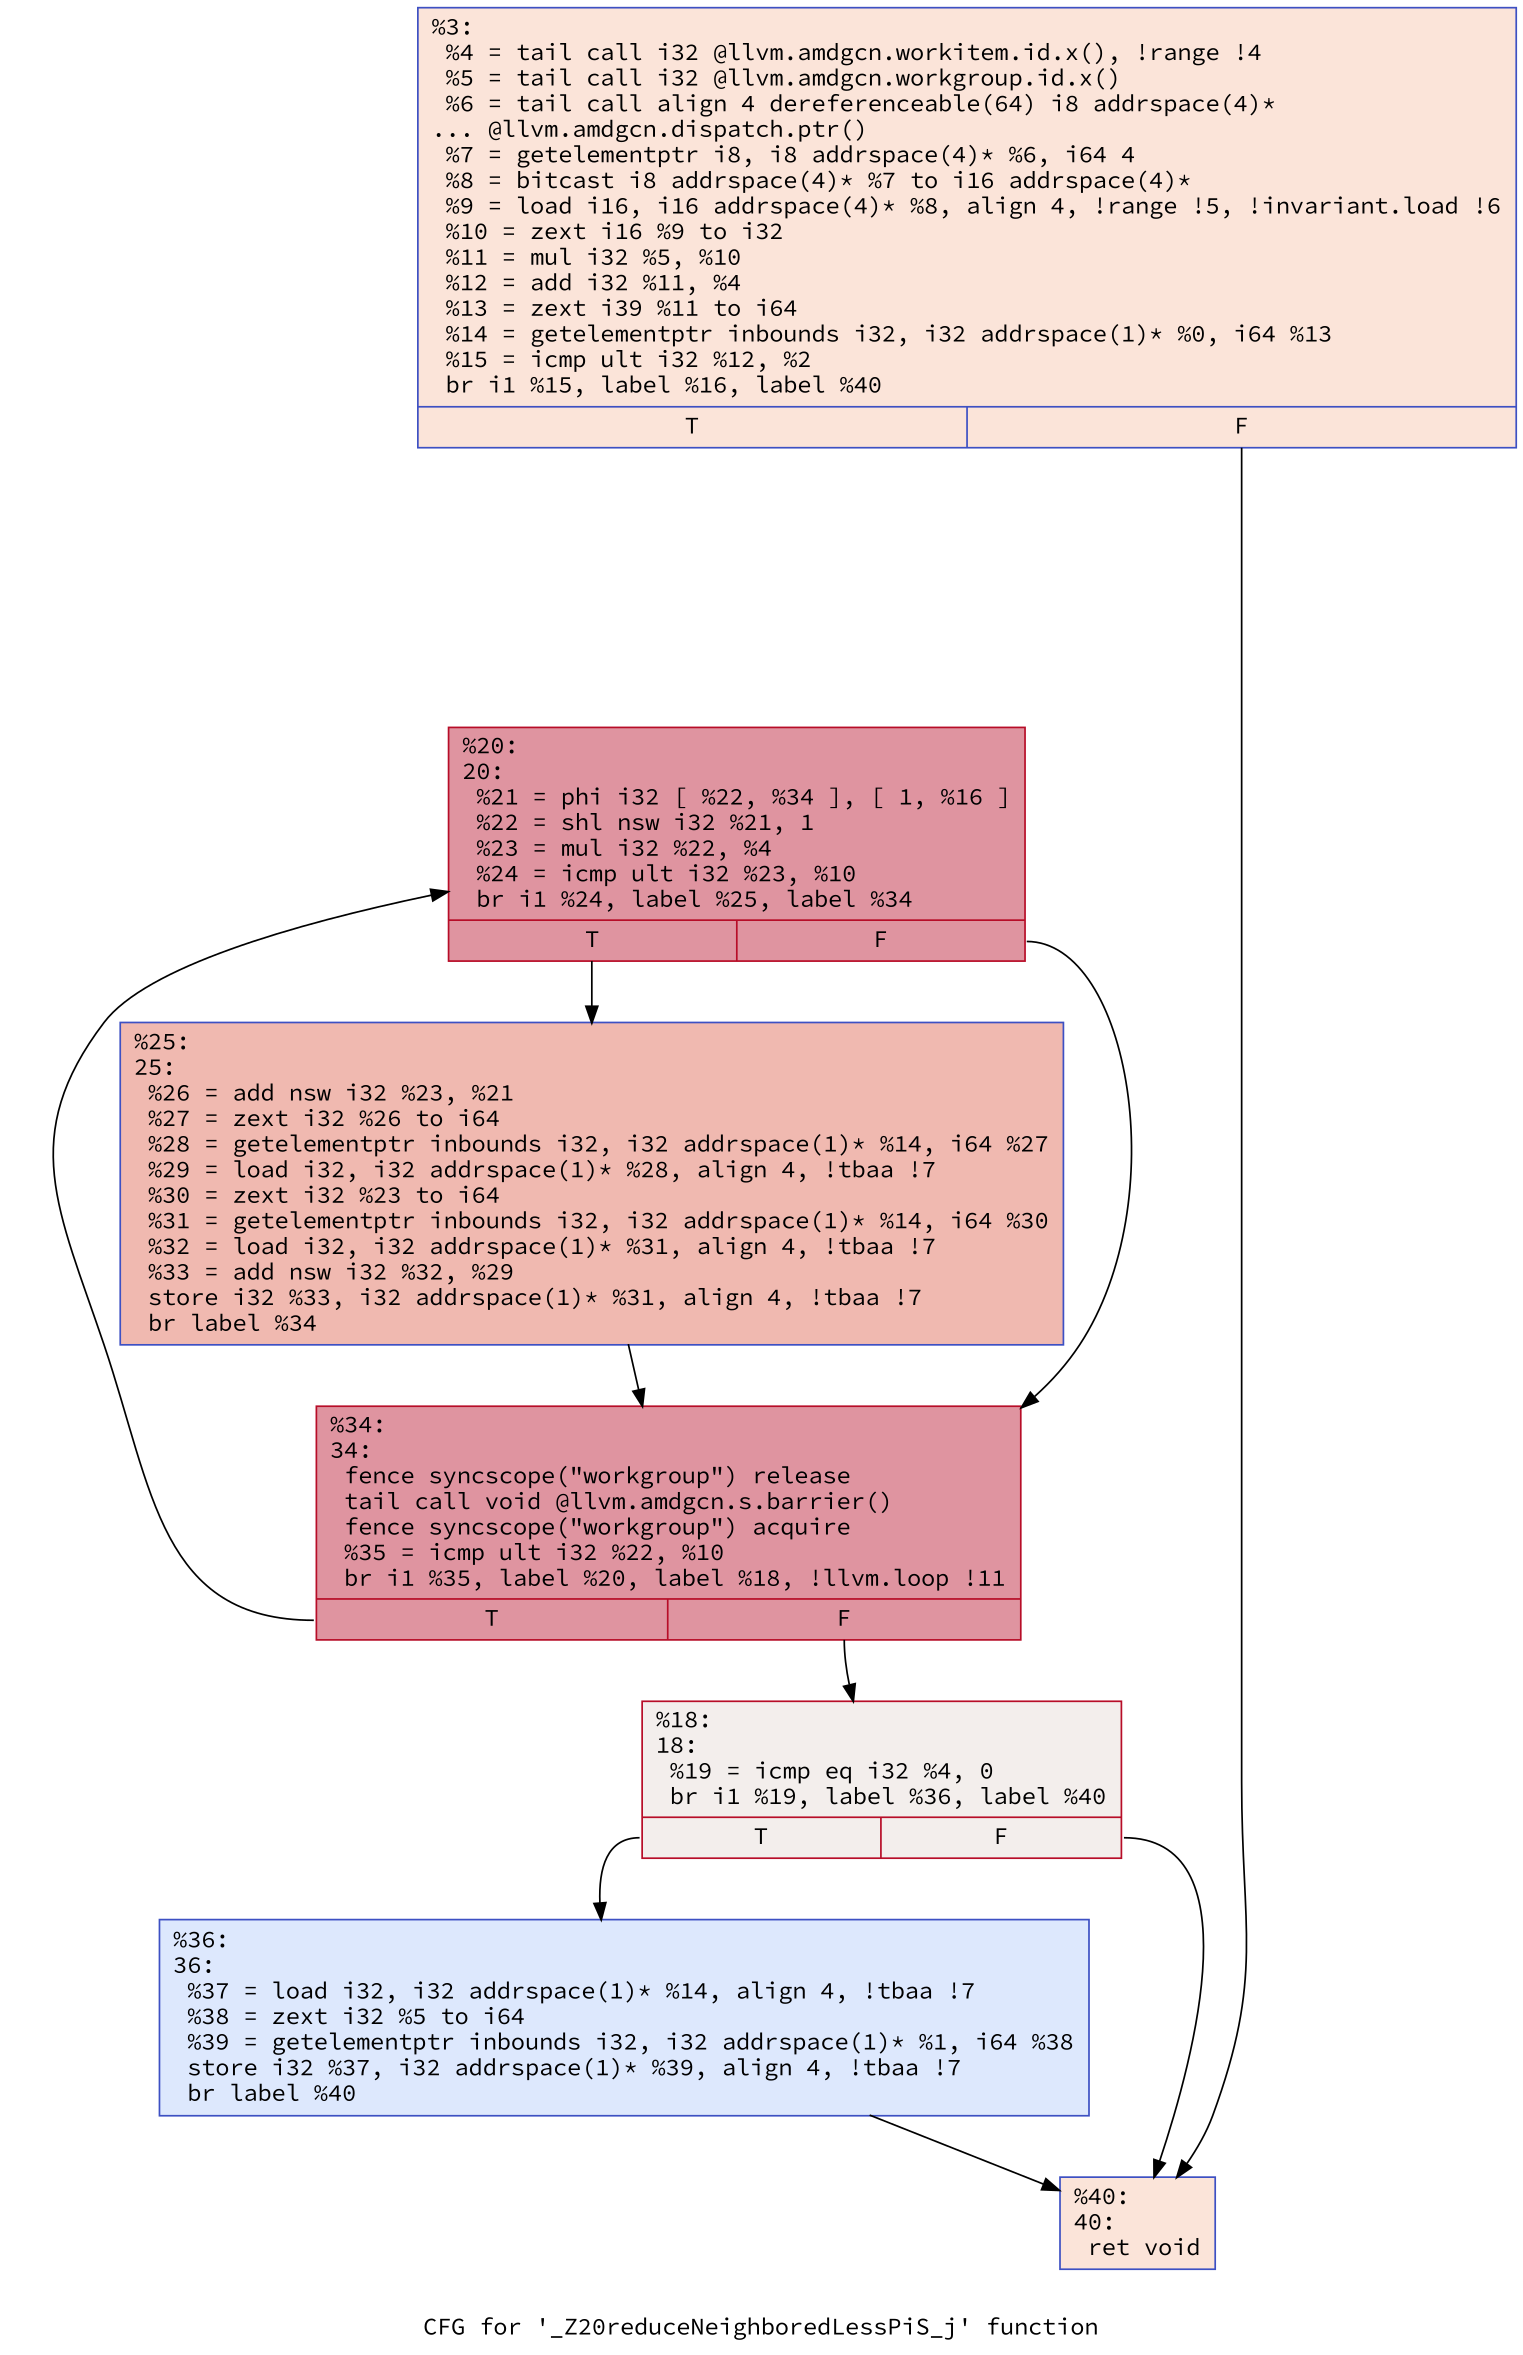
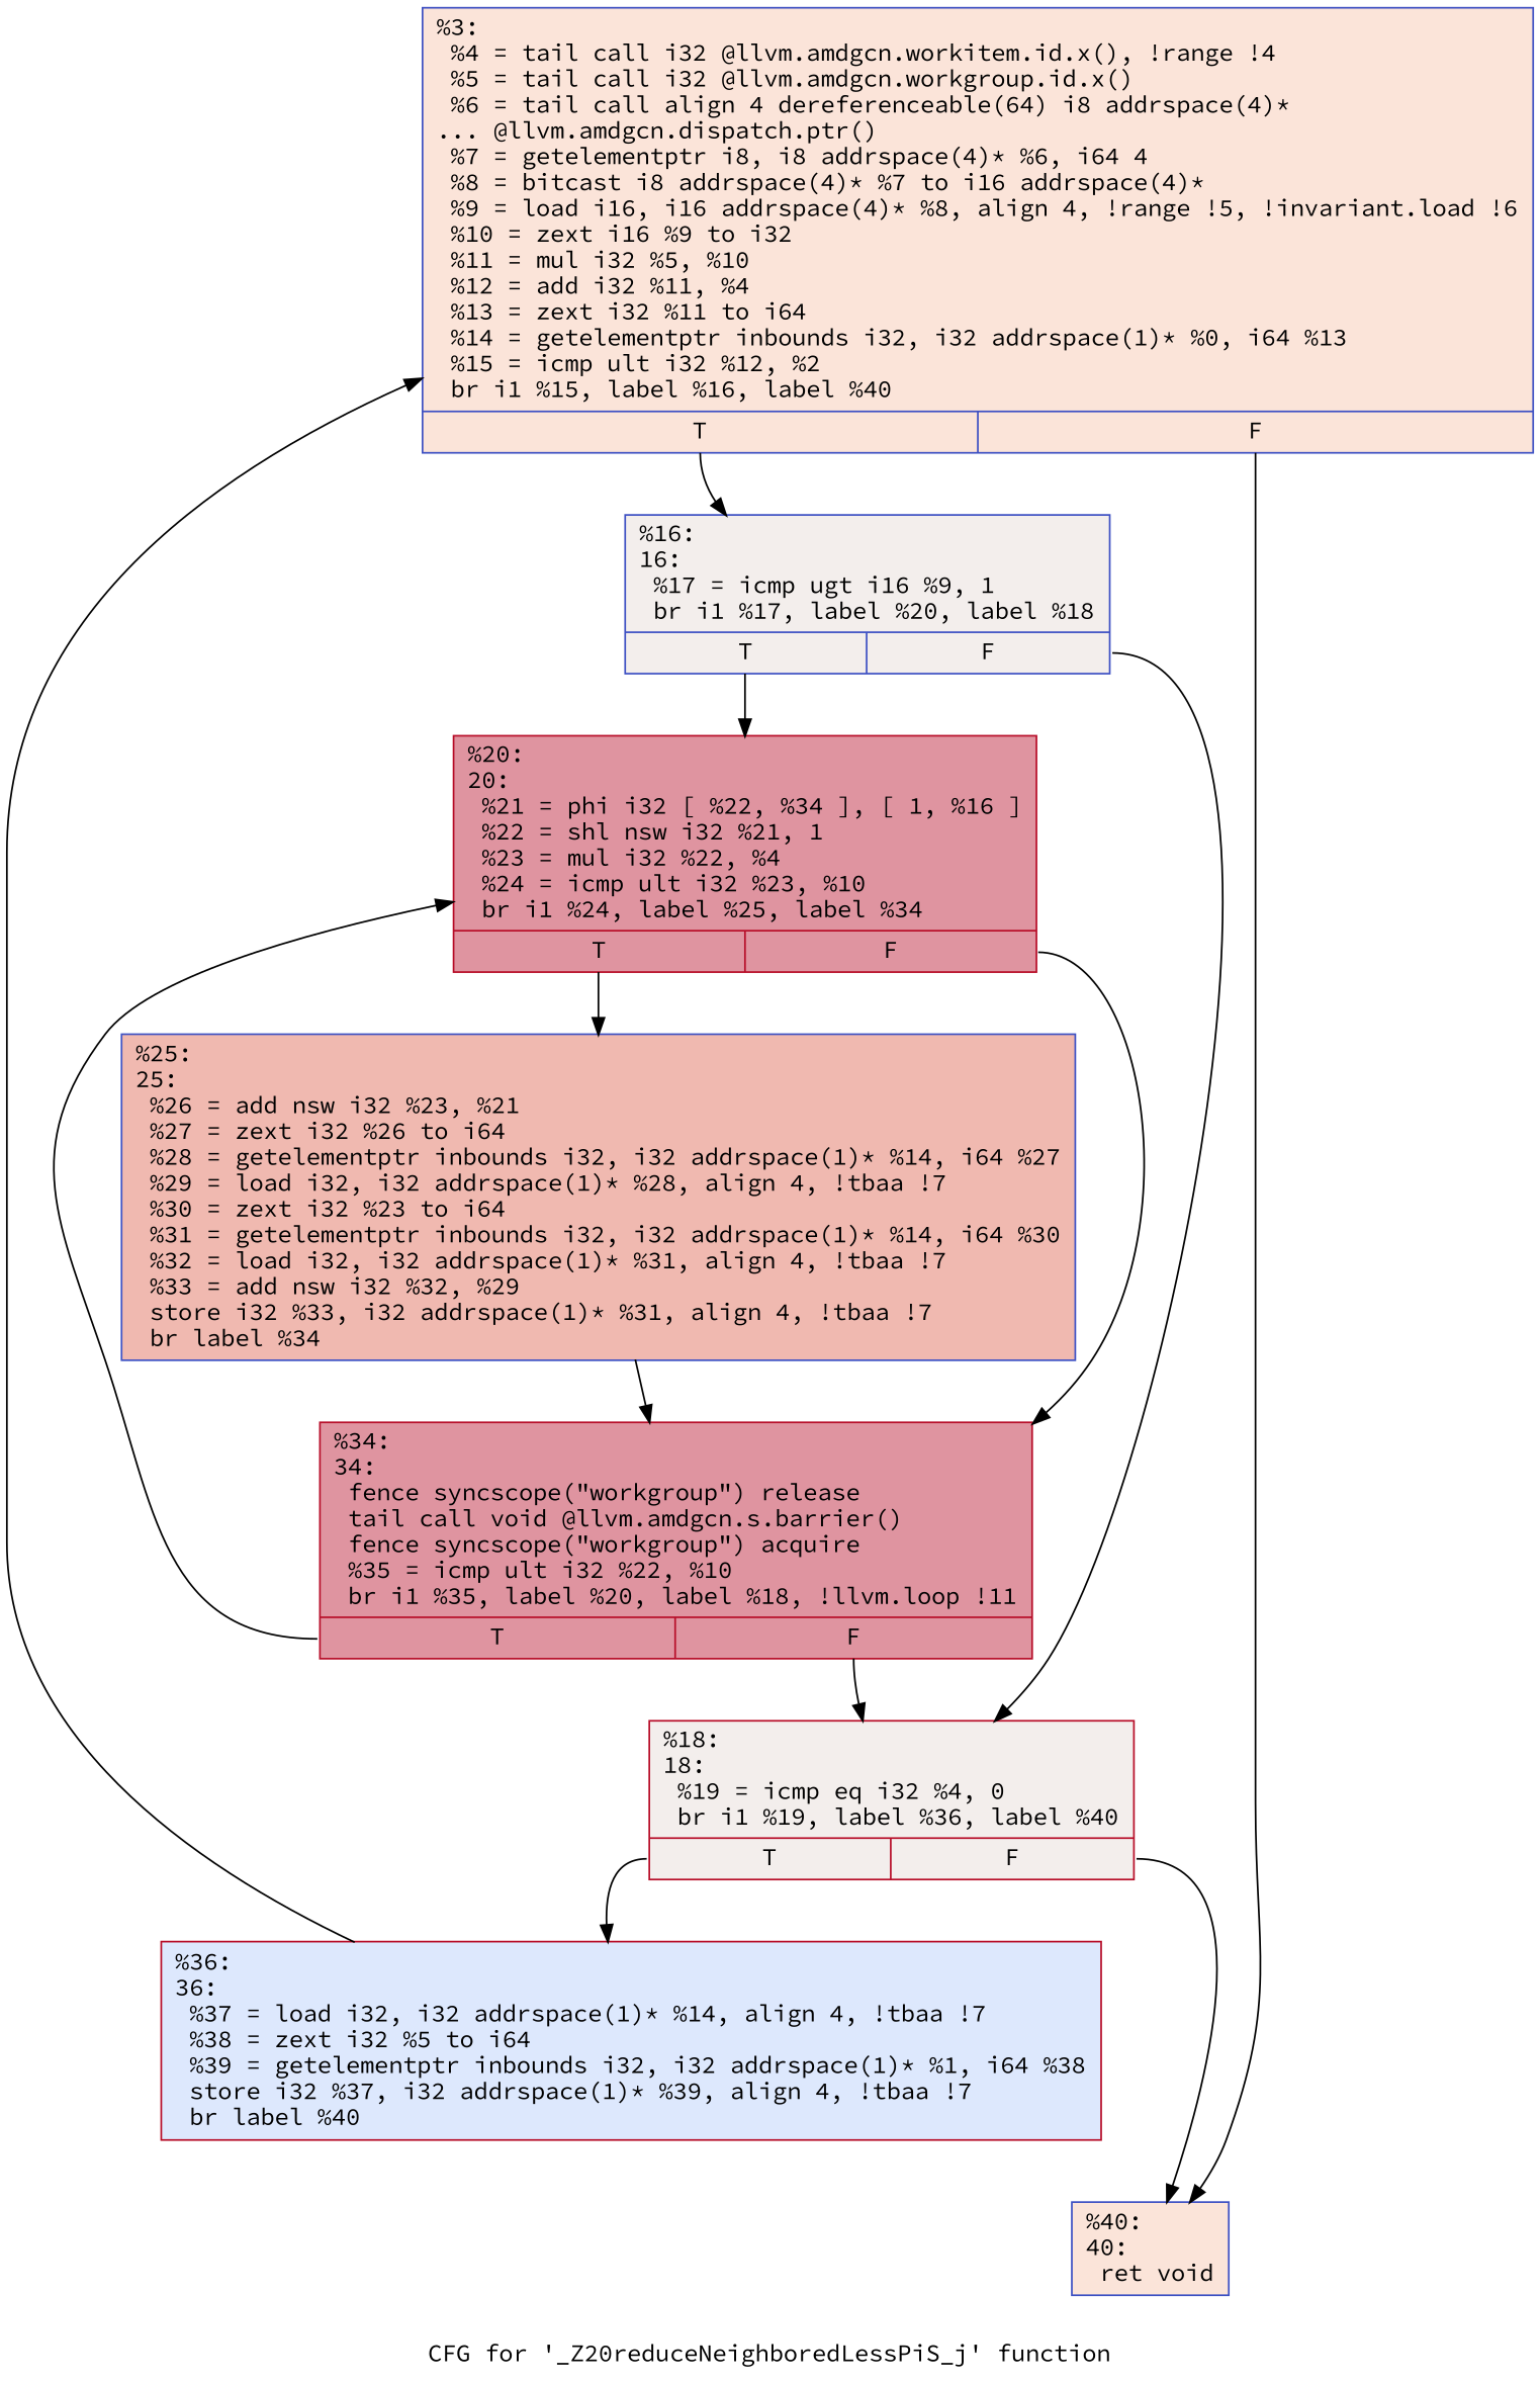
  digraph {
    fontname="Source Code Pro"
    label="CFG for '_Z20reduceNeighboredLessPiS_j' function"
    node [color="#3d50c3ff" fillcolor="#f5c1a970" fontname="Source Code Pro" shape=record style=filled]
    edge [fontname="Source Code Pro" tailport=s0]
-   n1 [label="{%3:\l  %4 = tail call i32 @llvm.amdgcn.workitem.id.x(), !range !4\l  %5 = tail call i32 @llvm.amdgcn.workgroup.id.x()\l  %6 = tail call align 4 dereferenceable(64) i8 addrspace(4)*\l... @llvm.amdgcn.dispatch.ptr()\l  %7 = getelementptr i8, i8 addrspace(4)* %6, i64 4\l  %8 = bitcast i8 addrspace(4)* %7 to i16 addrspace(4)*\l  %9 = load i16, i16 addrspace(4)* %8, align 4, !range !5, !invariant.load !6\l  %10 = zext i16 %9 to i32\l  %11 = mul i32 %5, %10\l  %12 = add i32 %11, %4\l  %13 = zext i39 %11 to i64\l  %14 = getelementptr inbounds i32, i32 addrspace(1)* %0, i64 %13\l  %15 = icmp ult i32 %12, %2\l  br i1 %15, label %16, label %40\l|{<s0>T|<s1>F}}"]
+   n1 [label="{%3:\l  %4 = tail call i32 @llvm.amdgcn.workitem.id.x(), !range !4\l  %5 = tail call i32 @llvm.amdgcn.workgroup.id.x()\l  %6 = tail call align 4 dereferenceable(64) i8 addrspace(4)*\l... @llvm.amdgcn.dispatch.ptr()\l  %7 = getelementptr i8, i8 addrspace(4)* %6, i64 4\l  %8 = bitcast i8 addrspace(4)* %7 to i16 addrspace(4)*\l  %9 = load i16, i16 addrspace(4)* %8, align 4, !range !5, !invariant.load !6\l  %10 = zext i16 %9 to i32\l  %11 = mul i32 %5, %10\l  %12 = add i32 %11, %4\l  %13 = zext i32 %11 to i64\l  %14 = getelementptr inbounds i32, i32 addrspace(1)* %0, i64 %13\l  %15 = icmp ult i32 %12, %2\l  br i1 %15, label %16, label %40\l|{<s0>T|<s1>F}}"]
+   n2 [fillcolor="#e3d9d370" label="{%16:\l16:                                               \l  %17 = icmp ugt i16 %9, 1\l  br i1 %17, label %20, label %18\l|{<s0>T|<s1>F}}"]
    n3 [label="{%40:\l40:                                               \l  ret void\l}"]
    n4 [color="#b70d28ff" fillcolor="#b70d2870" label="{%20:\l20:                                               \l  %21 = phi i32 [ %22, %34 ], [ 1, %16 ]\l  %22 = shl nsw i32 %21, 1\l  %23 = mul i32 %22, %4\l  %24 = icmp ult i32 %23, %10\l  br i1 %24, label %25, label %34\l|{<s0>T|<s1>F}}"]
    n5 [color="#b70d28ff" fillcolor="#e3d9d370" label="{%18:\l18:                                               \l  %19 = icmp eq i32 %4, 0\l  br i1 %19, label %36, label %40\l|{<s0>T|<s1>F}}"]
    n6 [fillcolor="#de614d70" label="{%25:\l25:                                               \l  %26 = add nsw i32 %23, %21\l  %27 = zext i32 %26 to i64\l  %28 = getelementptr inbounds i32, i32 addrspace(1)* %14, i64 %27\l  %29 = load i32, i32 addrspace(1)* %28, align 4, !tbaa !7\l  %30 = zext i32 %23 to i64\l  %31 = getelementptr inbounds i32, i32 addrspace(1)* %14, i64 %30\l  %32 = load i32, i32 addrspace(1)* %31, align 4, !tbaa !7\l  %33 = add nsw i32 %32, %29\l  store i32 %33, i32 addrspace(1)* %31, align 4, !tbaa !7\l  br label %34\l}"]
    n7 [color="#b70d28ff" fillcolor="#b70d2870" label="{%34:\l34:                                               \l  fence syncscope(\"workgroup\") release\l  tail call void @llvm.amdgcn.s.barrier()\l  fence syncscope(\"workgroup\") acquire\l  %35 = icmp ult i32 %22, %10\l  br i1 %35, label %20, label %18, !llvm.loop !11\l|{<s0>T|<s1>F}}"]
-   n8 [fillcolor="#b2ccfb70" label="{%36:\l36:                                               \l  %37 = load i32, i32 addrspace(1)* %14, align 4, !tbaa !7\l  %38 = zext i32 %5 to i64\l  %39 = getelementptr inbounds i32, i32 addrspace(1)* %1, i64 %38\l  store i32 %37, i32 addrspace(1)* %39, align 4, !tbaa !7\l  br label %40\l}"]
+   n8 [color="#b70d28ff" fillcolor="#b2ccfb70" label="{%36:\l36:                                               \l  %37 = load i32, i32 addrspace(1)* %14, align 4, !tbaa !7\l  %38 = zext i32 %5 to i64\l  %39 = getelementptr inbounds i32, i32 addrspace(1)* %1, i64 %38\l  store i32 %37, i32 addrspace(1)* %39, align 4, !tbaa !7\l  br label %40\l}"]
+   n1 -> n2
    n1 -> n3 [tailport=s1]
+   n2 -> n4
+   n2 -> n5 [tailport=s1]
    n4 -> n6
    n4 -> n7 [tailport=s1]
    n5 -> n3 [tailport=s1]
    n5 -> n8
    n6 -> n7
    n7 -> n4
    n7 -> n5 [tailport=s1]
-   n8 -> n3
+   n8 -> n1
  }
